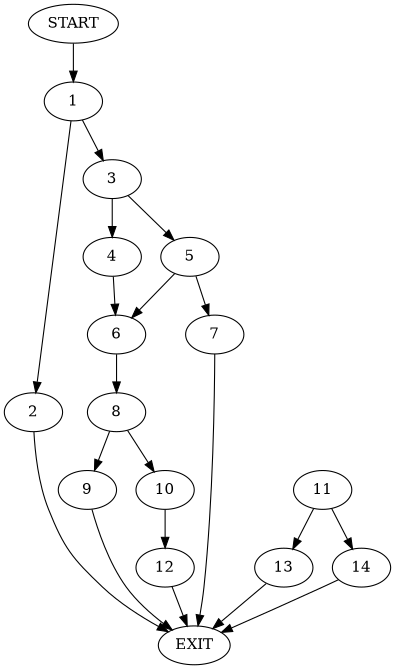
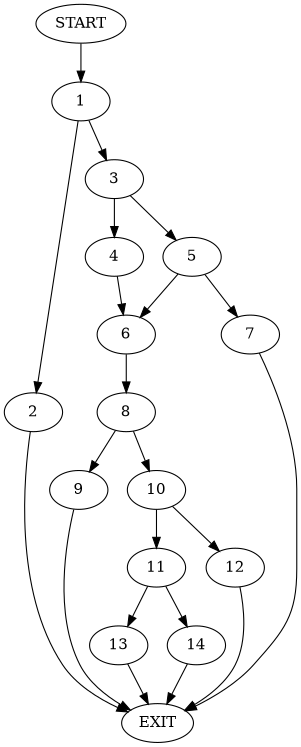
  digraph {
    n1 [label=START]
    1
    2
    3
    n5 [label=EXIT]
    4
    5
    6
    7
    8
    9
    10
    11
    12
    13
    14
    n1 -> 1
    1 -> 2
    1 -> 3
    2 -> n5
    3 -> 4
    3 -> 5
    4 -> 6
    5 -> 6
    5 -> 7
    6 -> 8
    7 -> n5
    8 -> 9
    8 -> 10
    9 -> n5
+   10 -> 11
    10 -> 12
    11 -> 13
    11 -> 14
    12 -> n5
    13 -> n5
    14 -> n5
  }
